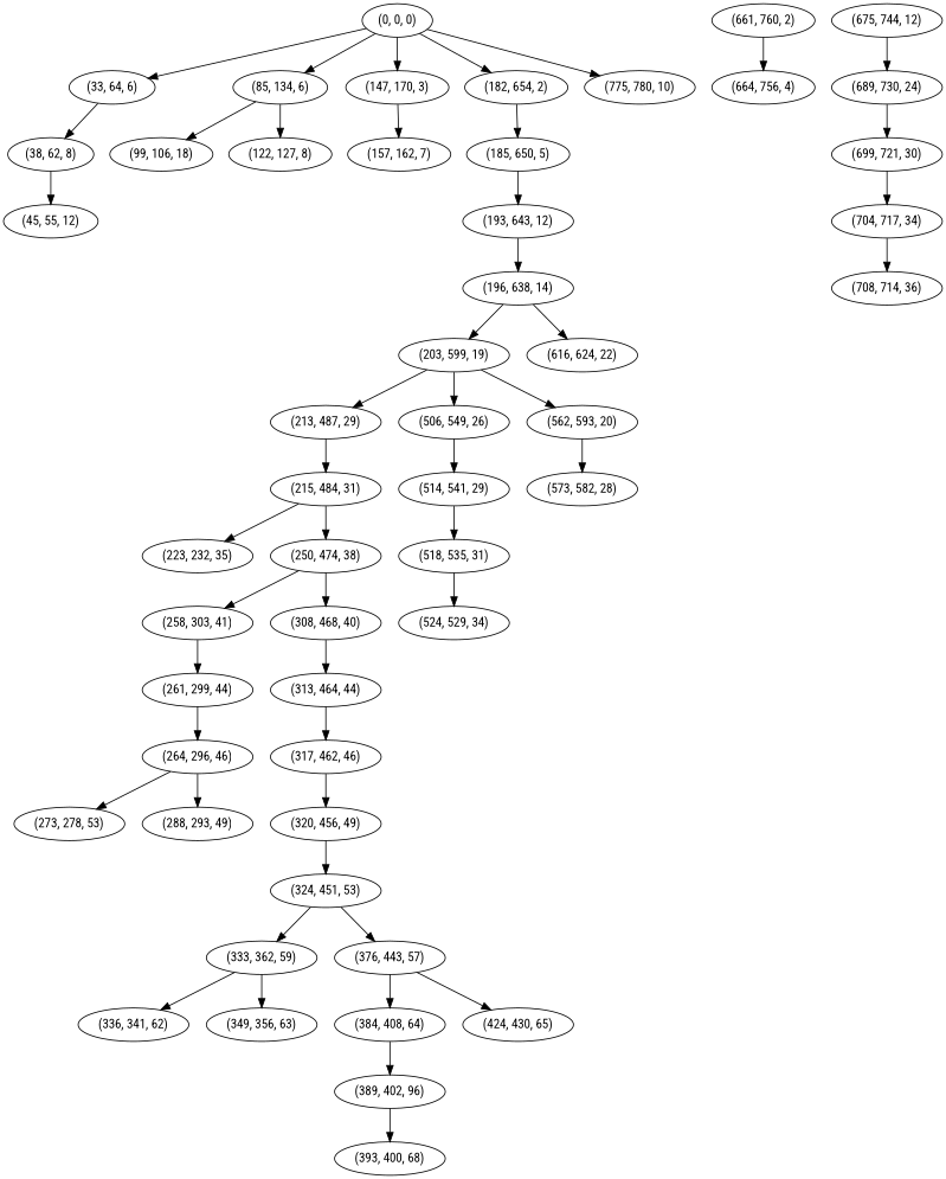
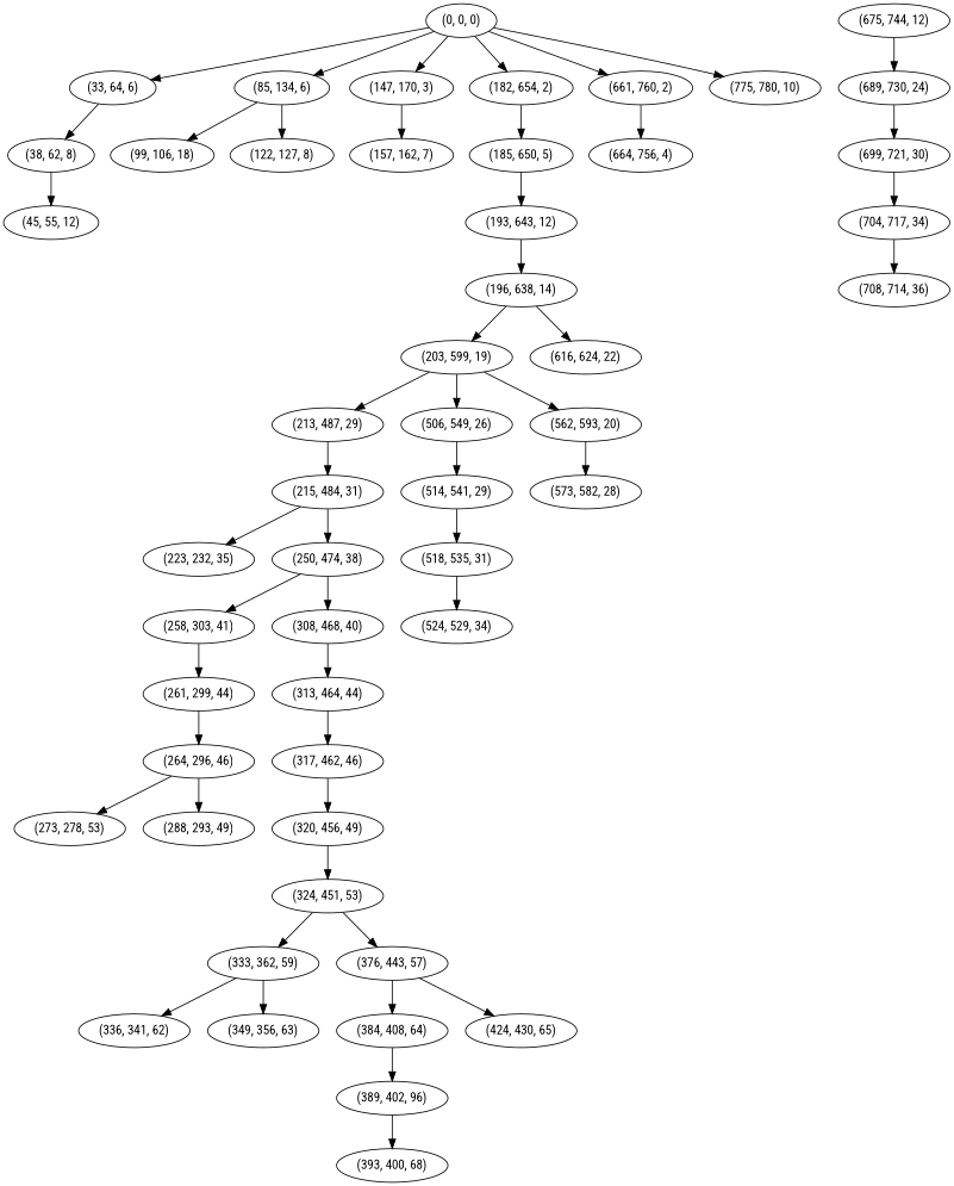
  digraph {
    fontname="Roboto Condensed"
    node [fontname="Roboto Condensed"]
    edge [fontname="Roboto Condensed"]
    "(0, 0, 0)"
    "(33, 64, 6)"
    "(85, 134, 6)"
    "(147, 170, 3)"
    "(182, 654, 2)"
    "(661, 760, 2)"
    "(775, 780, 10)"
    "(38, 62, 8)"
    "(99, 106, 18)"
    "(122, 127, 8)"
    "(157, 162, 7)"
    "(185, 650, 5)"
    "(664, 756, 4)"
    "(45, 55, 12)"
    "(193, 643, 12)"
    "(196, 638, 14)"
    "(203, 599, 19)"
    "(616, 624, 22)"
    "(213, 487, 29)"
    "(506, 549, 26)"
    "(562, 593, 20)"
    "(215, 484, 31)"
    "(514, 541, 29)"
    "(573, 582, 28)"
    "(223, 232, 35)"
    "(250, 474, 38)"
    "(258, 303, 41)"
    "(308, 468, 40)"
    "(261, 299, 44)"
    "(313, 464, 44)"
    "(264, 296, 46)"
    "(273, 278, 53)"
    "(288, 293, 49)"
    "(317, 462, 46)"
    "(320, 456, 49)"
    "(324, 451, 53)"
    "(333, 362, 59)"
    "(376, 443, 57)"
    "(336, 341, 62)"
    "(349, 356, 63)"
    "(384, 408, 64)"
    "(424, 430, 65)"
    n43 [label="(389, 402, 96)"]
    "(393, 400, 68)"
    "(518, 535, 31)"
    "(524, 529, 34)"
    "(675, 744, 12)"
    "(689, 730, 24)"
    "(699, 721, 30)"
    "(704, 717, 34)"
    "(708, 714, 36)"
    "(0, 0, 0)" -> "(33, 64, 6)"
    "(0, 0, 0)" -> "(85, 134, 6)"
    "(0, 0, 0)" -> "(147, 170, 3)"
    "(0, 0, 0)" -> "(182, 654, 2)"
+   "(0, 0, 0)" -> "(661, 760, 2)"
    "(0, 0, 0)" -> "(775, 780, 10)"
    "(33, 64, 6)" -> "(38, 62, 8)"
    "(85, 134, 6)" -> "(99, 106, 18)"
    "(85, 134, 6)" -> "(122, 127, 8)"
    "(147, 170, 3)" -> "(157, 162, 7)"
    "(182, 654, 2)" -> "(185, 650, 5)"
    "(661, 760, 2)" -> "(664, 756, 4)"
    "(38, 62, 8)" -> "(45, 55, 12)"
    "(185, 650, 5)" -> "(193, 643, 12)"
    "(193, 643, 12)" -> "(196, 638, 14)"
    "(196, 638, 14)" -> "(203, 599, 19)"
    "(196, 638, 14)" -> "(616, 624, 22)"
    "(203, 599, 19)" -> "(213, 487, 29)"
    "(203, 599, 19)" -> "(506, 549, 26)"
    "(203, 599, 19)" -> "(562, 593, 20)"
    "(213, 487, 29)" -> "(215, 484, 31)"
    "(506, 549, 26)" -> "(514, 541, 29)"
    "(562, 593, 20)" -> "(573, 582, 28)"
    "(215, 484, 31)" -> "(223, 232, 35)"
    "(215, 484, 31)" -> "(250, 474, 38)"
    "(514, 541, 29)" -> "(518, 535, 31)"
    "(250, 474, 38)" -> "(258, 303, 41)"
    "(250, 474, 38)" -> "(308, 468, 40)"
    "(258, 303, 41)" -> "(261, 299, 44)"
    "(308, 468, 40)" -> "(313, 464, 44)"
    "(261, 299, 44)" -> "(264, 296, 46)"
    "(313, 464, 44)" -> "(317, 462, 46)"
    "(264, 296, 46)" -> "(273, 278, 53)"
    "(264, 296, 46)" -> "(288, 293, 49)"
    "(317, 462, 46)" -> "(320, 456, 49)"
    "(320, 456, 49)" -> "(324, 451, 53)"
    "(324, 451, 53)" -> "(333, 362, 59)"
    "(324, 451, 53)" -> "(376, 443, 57)"
    "(333, 362, 59)" -> "(336, 341, 62)"
    "(333, 362, 59)" -> "(349, 356, 63)"
    "(376, 443, 57)" -> "(384, 408, 64)"
    "(376, 443, 57)" -> "(424, 430, 65)"
    "(384, 408, 64)" -> n43
    n43 -> "(393, 400, 68)"
    "(518, 535, 31)" -> "(524, 529, 34)"
    "(675, 744, 12)" -> "(689, 730, 24)"
    "(689, 730, 24)" -> "(699, 721, 30)"
    "(699, 721, 30)" -> "(704, 717, 34)"
    "(704, 717, 34)" -> "(708, 714, 36)"
  }
